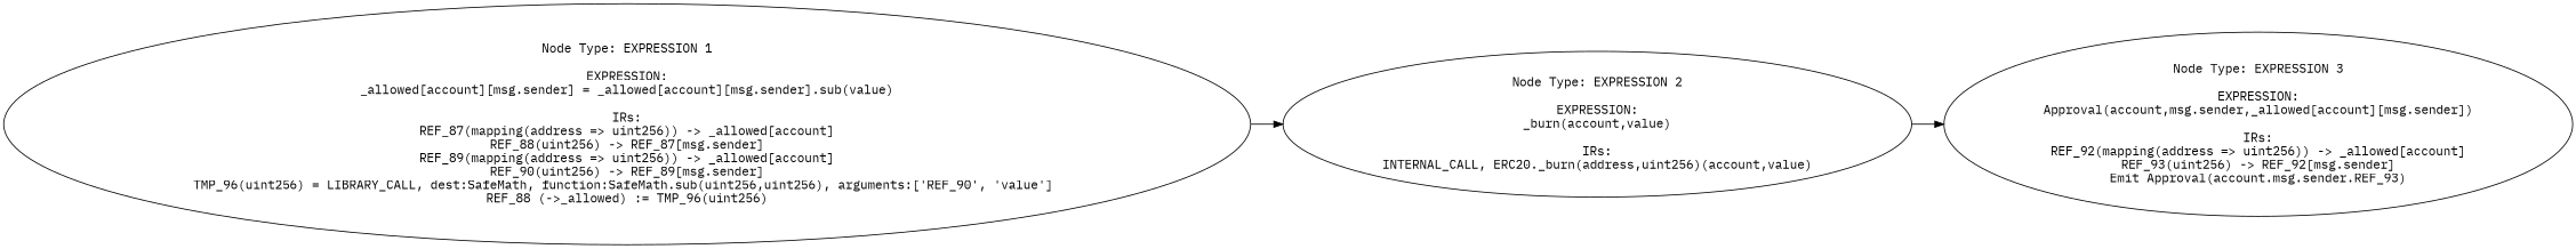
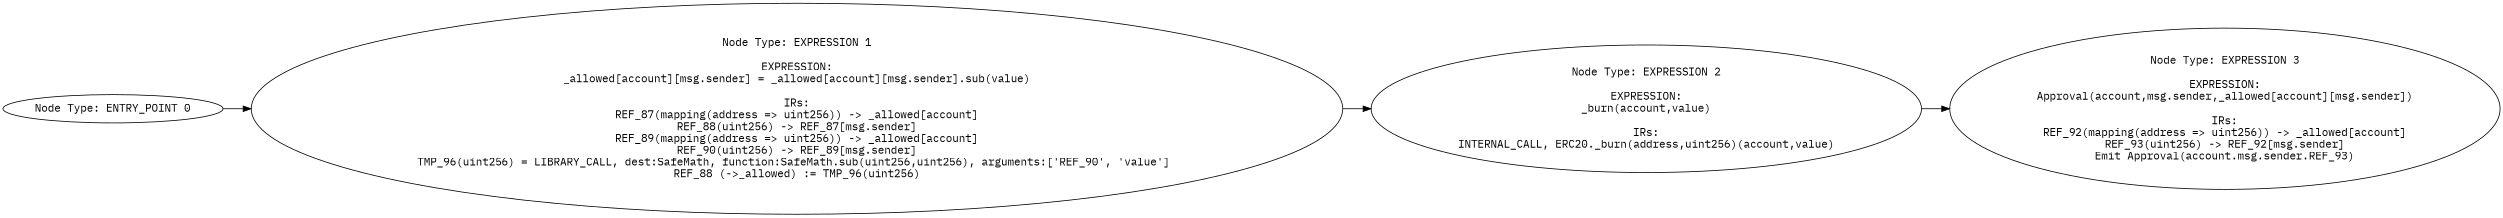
  digraph {
    rankdir=LR
    fontname="IBM Plex Mono"
    node [fontname="IBM Plex Mono"]
    edge [fontname="IBM Plex Mono"]
+   n1 [label="Node Type: ENTRY_POINT 0\n"]
    n2 [label="Node Type: EXPRESSION 1\n\nEXPRESSION:\n_allowed[account][msg.sender] = _allowed[account][msg.sender].sub(value)\n\nIRs:\nREF_87(mapping(address => uint256)) -> _allowed[account]\nREF_88(uint256) -> REF_87[msg.sender]\nREF_89(mapping(address => uint256)) -> _allowed[account]\nREF_90(uint256) -> REF_89[msg.sender]\nTMP_96(uint256) = LIBRARY_CALL, dest:SafeMath, function:SafeMath.sub(uint256,uint256), arguments:['REF_90', 'value'] \nREF_88 (->_allowed) := TMP_96(uint256)"]
    n3 [label="Node Type: EXPRESSION 2\n\nEXPRESSION:\n_burn(account,value)\n\nIRs:\nINTERNAL_CALL, ERC20._burn(address,uint256)(account,value)"]
    n4 [label="Node Type: EXPRESSION 3\n\nEXPRESSION:\nApproval(account,msg.sender,_allowed[account][msg.sender])\n\nIRs:\nREF_92(mapping(address => uint256)) -> _allowed[account]\nREF_93(uint256) -> REF_92[msg.sender]\nEmit Approval(account.msg.sender.REF_93)"]
+   n1 -> n2
    n2 -> n3
    n3 -> n4
  }
